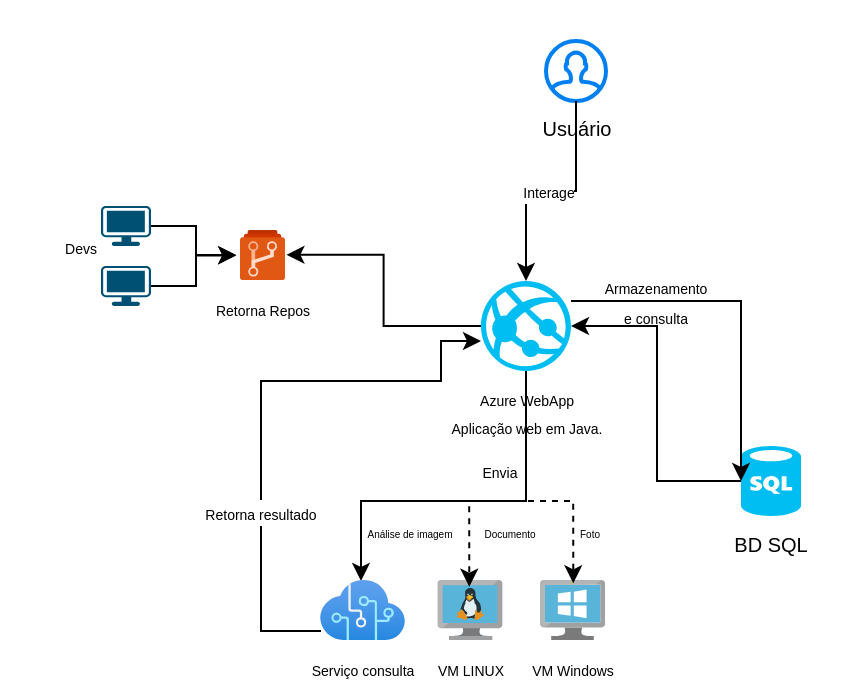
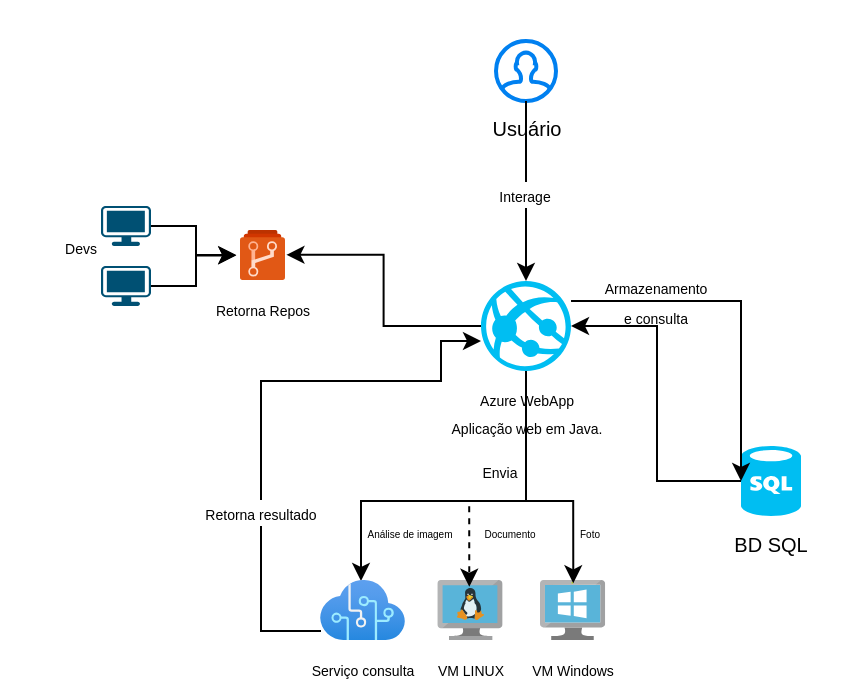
  <mxCell id="0" />
  <mxCell id="1" parent="0" />
  <mxCell id="2" value="&lt;font style=&quot;font-size: 7px;&quot;&gt;VM LINUX&lt;/font&gt;" style="image;sketch=0;aspect=fixed;html=1;points=[];align=center;fontSize=12;image=img/lib/mscae/VM_Linux.svg;" vertex="1" parent="1"><mxGeometry x="218.69" y="290" width="32.61" height="30" as="geometry" /></mxCell>
  <mxCell id="3" value="&lt;font style=&quot;font-size: 7px;&quot;&gt;VM Windows&lt;/font&gt;" style="image;sketch=0;aspect=fixed;html=1;points=[];align=center;fontSize=12;image=img/lib/mscae/VirtualMachineWindows.svg;" vertex="1" parent="1"><mxGeometry x="270" y="290" width="32.61" height="30" as="geometry" /></mxCell>
  <mxCell id="4" style="edgeStyle=orthogonalEdgeStyle;rounded=0;orthogonalLoop=1;jettySize=auto;html=1;" edge="1" parent="1" source="5" target="9"><mxGeometry relative="1" as="geometry"><Array as="points"><mxPoint x="263" y="250" /><mxPoint x="180" y="250" /></Array></mxGeometry></mxCell>
  <mxCell id="5" value="&lt;font style=&quot;font-size: 7px;&quot;&gt;Azure WebApp&lt;br&gt;Aplicação web em Java.&lt;/font&gt;" style="verticalLabelPosition=bottom;html=1;verticalAlign=top;align=center;strokeColor=none;fillColor=#00BEF2;shape=mxgraph.azure.azure_website;pointerEvents=1;" vertex="1" parent="1"><mxGeometry x="240" y="140" width="45.01" height="45" as="geometry" /></mxCell>
  <mxCell id="6" value="&lt;font size=&quot;1&quot;&gt;BD SQL&lt;/font&gt;" style="verticalLabelPosition=bottom;html=1;verticalAlign=top;align=center;strokeColor=none;fillColor=#00BEF2;shape=mxgraph.azure.sql_database;" vertex="1" parent="1"><mxGeometry x="370" y="222.5" width="30" height="35" as="geometry" /></mxCell>
  <mxCell id="7" style="edgeStyle=orthogonalEdgeStyle;rounded=0;orthogonalLoop=1;jettySize=auto;html=1;" edge="1" parent="1" source="9"><mxGeometry relative="1" as="geometry"><mxPoint x="240" y="170" as="targetPoint" /><Array as="points"><mxPoint x="130" y="315" /><mxPoint x="130" y="190" /><mxPoint x="220" y="190" /><mxPoint x="220" y="170" /></Array></mxGeometry></mxCell>
  <mxCell id="8" value="&lt;font style=&quot;font-size: 7px;&quot;&gt;Retorna resultado&lt;/font&gt;" style="edgeLabel;html=1;align=center;verticalAlign=middle;resizable=0;points=[];" vertex="1" connectable="0" parent="7"><mxGeometry x="-0.369" y="1" relative="1" as="geometry"><mxPoint as="offset" /></mxGeometry></mxCell>
  <mxCell id="9" value="&lt;font style=&quot;font-size: 7px;&quot;&gt;Serviço consulta&lt;/font&gt;" style="image;aspect=fixed;html=1;points=[];align=center;fontSize=12;image=img/lib/azure2/ai_machine_learning/Cognitive_Services.svg;" vertex="1" parent="1"><mxGeometry x="160" y="290" width="42.5" height="30" as="geometry" /></mxCell>
  <mxCell id="10" value="&lt;font style=&quot;font-size: 5px;&quot;&gt;Foto&lt;/font&gt;" style="text;html=1;align=center;verticalAlign=middle;whiteSpace=wrap;rounded=0;" vertex="1" parent="1"><mxGeometry x="280" y="260" width="30" height="10" as="geometry" /></mxCell>
  <mxCell id="11" value="&lt;font style=&quot;font-size: 5px;&quot;&gt;Documento&lt;/font&gt;" style="text;html=1;align=center;verticalAlign=middle;whiteSpace=wrap;rounded=0;" vertex="1" parent="1"><mxGeometry x="240" y="260" width="30" height="10" as="geometry" /></mxCell>
  <mxCell id="12" value="&lt;font style=&quot;font-size: 5px;&quot;&gt;Análise de imagem&lt;/font&gt;" style="text;html=1;align=center;verticalAlign=middle;whiteSpace=wrap;rounded=0;" vertex="1" parent="1"><mxGeometry x="180" y="260" width="50" height="10" as="geometry" /></mxCell>
  <mxCell id="13" value="&lt;font style=&quot;font-size: 7px;&quot;&gt;Armazenamento&lt;br&gt;e consulta&lt;/font&gt;" style="text;html=1;align=center;verticalAlign=middle;whiteSpace=wrap;rounded=0;" vertex="1" parent="1"><mxGeometry x="302.61" y="140" width="50" height="20" as="geometry" /></mxCell>
- <mxCell id="14" style="edgeStyle=orthogonalEdgeStyle;rounded=0;orthogonalLoop=1;jettySize=auto;html=1;entryX=0.495;entryY=0.038;entryDx=0;entryDy=0;entryPerimeter=0;dashed=1;" edge="1" parent="1" source="5" target="3"><mxGeometry relative="1" as="geometry"><Array as="points"><mxPoint x="263" y="250" /><mxPoint x="286" y="250" /></Array></mxGeometry></mxCell>
+ <mxCell id="14" style="edgeStyle=orthogonalEdgeStyle;rounded=0;orthogonalLoop=1;jettySize=auto;html=1;entryX=0.495;entryY=0.038;entryDx=0;entryDy=0;entryPerimeter=0;" edge="1" parent="1" source="5" target="3"><mxGeometry relative="1" as="geometry"><Array as="points"><mxPoint x="263" y="250" /><mxPoint x="286" y="250" /></Array></mxGeometry></mxCell>
  <mxCell id="15" style="edgeStyle=orthogonalEdgeStyle;rounded=0;orthogonalLoop=1;jettySize=auto;html=1;entryX=0.474;entryY=0.095;entryDx=0;entryDy=0;entryPerimeter=0;dashed=1;" edge="1" parent="1" source="5" target="2"><mxGeometry relative="1" as="geometry"><Array as="points"><mxPoint x="263" y="250" /><mxPoint x="234" y="250" /></Array></mxGeometry></mxCell>
  <mxCell id="16" value="&lt;font style=&quot;font-size: 7px;&quot;&gt;Envia&lt;/font&gt;" style="text;html=1;align=center;verticalAlign=middle;whiteSpace=wrap;rounded=0;" vertex="1" parent="1"><mxGeometry x="240" y="230" width="20" height="10" as="geometry" /></mxCell>
  <mxCell id="17" value="&lt;font style=&quot;font-size: 7px;&quot;&gt;Retorna Repos&lt;/font&gt;" style="image;sketch=0;aspect=fixed;html=1;points=[];align=center;fontSize=12;image=img/lib/mscae/Azure_Repos.svg;" vertex="1" parent="1"><mxGeometry x="120" y="115" width="22.5" height="25" as="geometry" /></mxCell>
  <mxCell id="18" style="edgeStyle=orthogonalEdgeStyle;rounded=0;orthogonalLoop=1;jettySize=auto;html=1;entryX=1.01;entryY=0.476;entryDx=0;entryDy=0;entryPerimeter=0;" edge="1" parent="1" source="5" target="17"><mxGeometry relative="1" as="geometry" /></mxCell>
  <mxCell id="19" value="" style="points=[[0.03,0.03,0],[0.5,0,0],[0.97,0.03,0],[1,0.4,0],[0.97,0.745,0],[0.5,1,0],[0.03,0.745,0],[0,0.4,0]];verticalLabelPosition=bottom;sketch=0;html=1;verticalAlign=top;aspect=fixed;align=center;pointerEvents=1;shape=mxgraph.cisco19.workstation;fillColor=#005073;strokeColor=none;" vertex="1" parent="1"><mxGeometry x="50" y="102.5" width="25" height="20" as="geometry" /></mxCell>
  <mxCell id="20" value="" style="points=[[0.03,0.03,0],[0.5,0,0],[0.97,0.03,0],[1,0.4,0],[0.97,0.745,0],[0.5,1,0],[0.03,0.745,0],[0,0.4,0]];verticalLabelPosition=bottom;sketch=0;html=1;verticalAlign=top;aspect=fixed;align=center;pointerEvents=1;shape=mxgraph.cisco19.workstation;fillColor=#005073;strokeColor=none;" vertex="1" parent="1"><mxGeometry x="50" y="132.5" width="25" height="20" as="geometry" /></mxCell>
  <mxCell id="21" style="edgeStyle=orthogonalEdgeStyle;rounded=0;orthogonalLoop=1;jettySize=auto;html=1;entryX=-0.104;entryY=0.488;entryDx=0;entryDy=0;entryPerimeter=0;" edge="1" parent="1" source="20" target="17"><mxGeometry relative="1" as="geometry" /></mxCell>
  <mxCell id="22" value="&lt;font style=&quot;font-size: 7px;&quot;&gt;Devs&lt;/font&gt;" style="text;html=1;align=center;verticalAlign=middle;resizable=0;points=[];autosize=1;strokeColor=none;fillColor=none;" vertex="1" parent="1"><mxGeometry x="20" y="107.5" width="40" height="30" as="geometry" /></mxCell>
  <mxCell id="23" style="edgeStyle=orthogonalEdgeStyle;rounded=0;orthogonalLoop=1;jettySize=auto;html=1;entryX=-0.104;entryY=0.48;entryDx=0;entryDy=0;entryPerimeter=0;" edge="1" parent="1" source="19" target="17"><mxGeometry relative="1" as="geometry" /></mxCell>
- <mxCell id="24" value="&lt;font style=&quot;font-size: 10px;&quot;&gt;Usuário&lt;/font&gt;" style="html=1;verticalLabelPosition=bottom;align=center;labelBackgroundColor=#ffffff;verticalAlign=top;strokeWidth=2;strokeColor=#0080F0;shadow=0;dashed=0;shape=mxgraph.ios7.icons.user;" vertex="1" parent="1"><mxGeometry x="272.5" y="20" width="30" height="30" as="geometry" /></mxCell>
+ <mxCell id="24" value="&lt;font style=&quot;font-size: 10px;&quot;&gt;Usuário&lt;/font&gt;" style="html=1;verticalLabelPosition=bottom;align=center;labelBackgroundColor=#ffffff;verticalAlign=top;strokeWidth=2;strokeColor=#0080F0;shadow=0;dashed=0;shape=mxgraph.ios7.icons.user;" vertex="1" parent="1"><mxGeometry x="247.5" y="20" width="30" height="30" as="geometry" /></mxCell>
  <mxCell id="25" style="edgeStyle=orthogonalEdgeStyle;rounded=0;orthogonalLoop=1;jettySize=auto;html=1;entryX=0.5;entryY=0;entryDx=0;entryDy=0;entryPerimeter=0;" edge="1" parent="1" source="24" target="5"><mxGeometry relative="1" as="geometry" /></mxCell>
  <mxCell id="26" value="&lt;font style=&quot;font-size: 7px;&quot;&gt;Interage&lt;/font&gt;" style="edgeLabel;html=1;align=center;verticalAlign=middle;resizable=0;points=[];" vertex="1" connectable="0" parent="25"><mxGeometry x="0.022" y="-1" relative="1" as="geometry"><mxPoint as="offset" /></mxGeometry></mxCell>
  <mxCell id="27" style="edgeStyle=orthogonalEdgeStyle;rounded=0;orthogonalLoop=1;jettySize=auto;html=1;entryX=0;entryY=0.5;entryDx=0;entryDy=0;entryPerimeter=0;" edge="1" parent="1" source="5" target="6"><mxGeometry relative="1" as="geometry"><Array as="points"><mxPoint x="310" y="150" /><mxPoint x="310" y="150" /></Array></mxGeometry></mxCell>
  <mxCell id="28" style="edgeStyle=orthogonalEdgeStyle;rounded=0;orthogonalLoop=1;jettySize=auto;html=1;entryX=1;entryY=0.5;entryDx=0;entryDy=0;entryPerimeter=0;" edge="1" parent="1" source="6" target="5"><mxGeometry relative="1" as="geometry"><Array as="points"><mxPoint x="328" y="163" /></Array></mxGeometry></mxCell>
